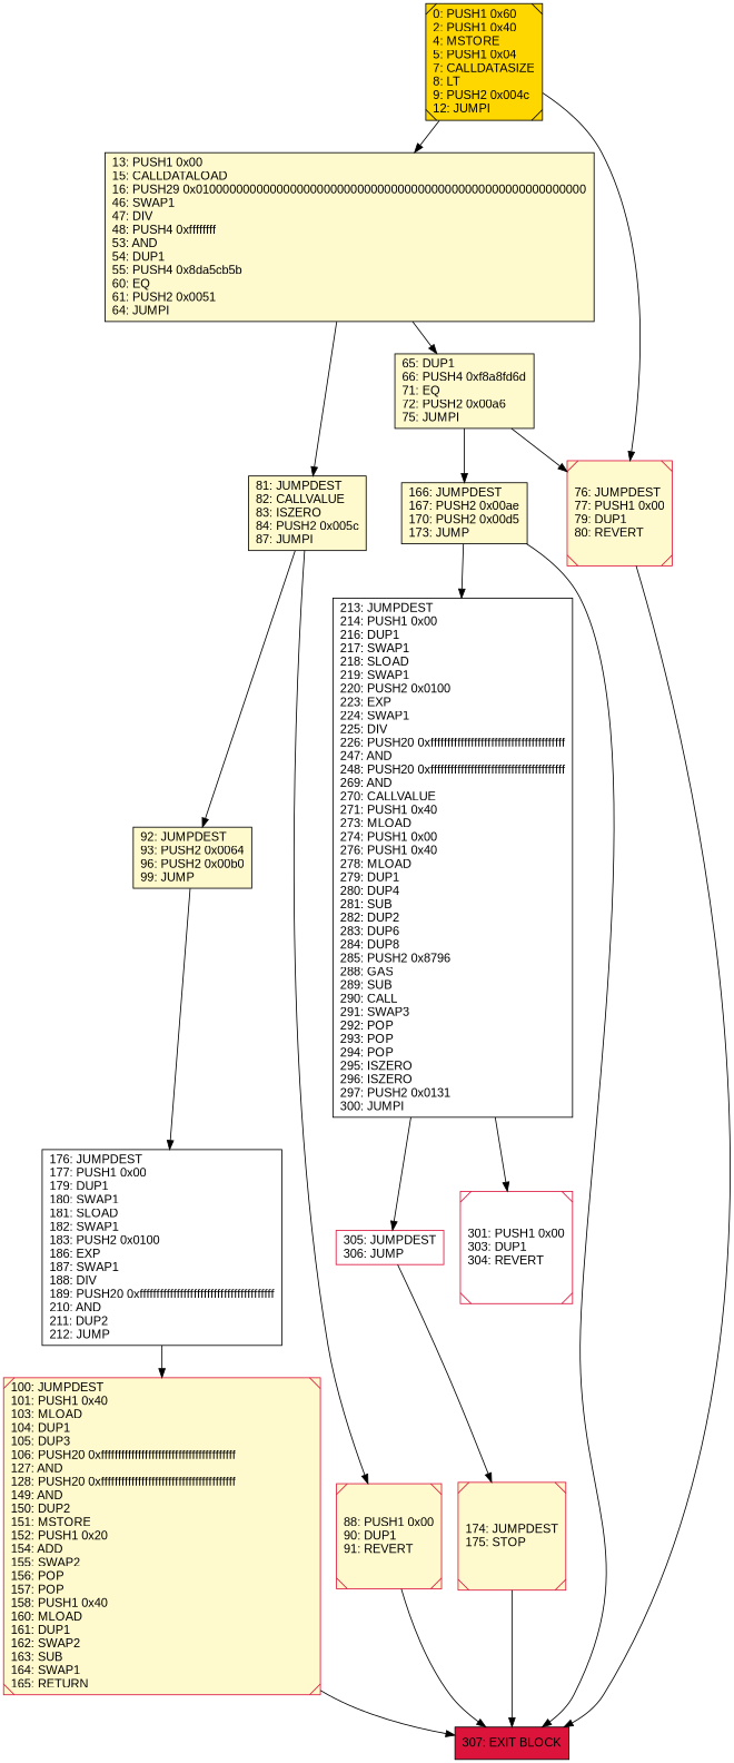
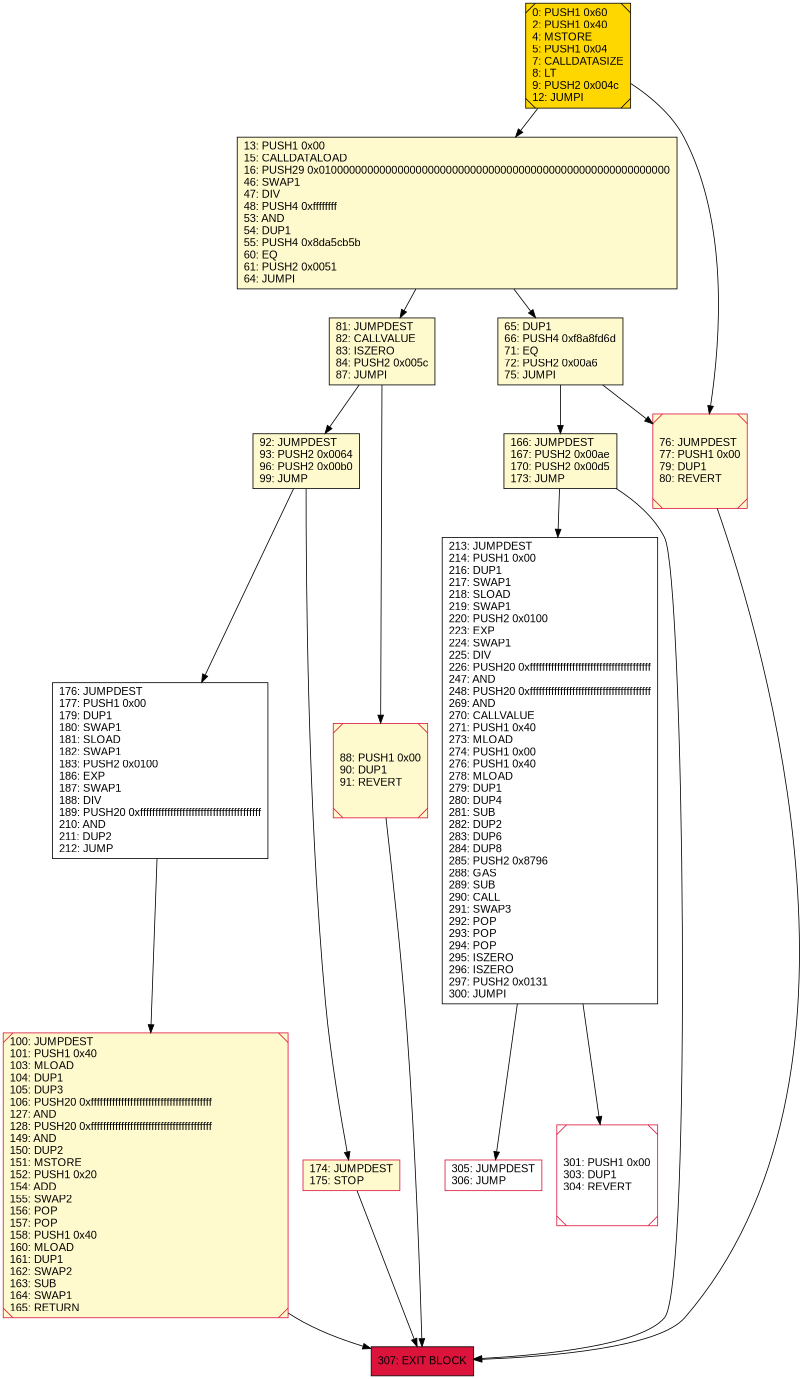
  digraph {
    rankdir=UD
    node [color=black fillcolor=lemonchiffon fontcolor=black fontname=arial shape=box style=filled]
    n1 [label="166: JUMPDEST\l167: PUSH2 0x00ae\l170: PUSH2 0x00d5\l173: JUMP\l"]
    n2 [fillcolor=white label="213: JUMPDEST\l214: PUSH1 0x00\l216: DUP1\l217: SWAP1\l218: SLOAD\l219: SWAP1\l220: PUSH2 0x0100\l223: EXP\l224: SWAP1\l225: DIV\l226: PUSH20 0xffffffffffffffffffffffffffffffffffffffff\l247: AND\l248: PUSH20 0xffffffffffffffffffffffffffffffffffffffff\l269: AND\l270: CALLVALUE\l271: PUSH1 0x40\l273: MLOAD\l274: PUSH1 0x00\l276: PUSH1 0x40\l278: MLOAD\l279: DUP1\l280: DUP4\l281: SUB\l282: DUP2\l283: DUP6\l284: DUP8\l285: PUSH2 0x8796\l288: GAS\l289: SUB\l290: CALL\l291: SWAP3\l292: POP\l293: POP\l294: POP\l295: ISZERO\l296: ISZERO\l297: PUSH2 0x0131\l300: JUMPI\l"]
    n3 [fillcolor=crimson label="307: EXIT BLOCK\l"]
    n4 [color=crimson fillcolor=white label="305: JUMPDEST\l306: JUMP\l"]
    n5 [color=crimson fillcolor=white label="301: PUSH1 0x00\l303: DUP1\l304: REVERT\l" shape=Msquare]
    n6 [label="92: JUMPDEST\l93: PUSH2 0x0064\l96: PUSH2 0x00b0\l99: JUMP\l"]
    n7 [fillcolor=white label="176: JUMPDEST\l177: PUSH1 0x00\l179: DUP1\l180: SWAP1\l181: SLOAD\l182: SWAP1\l183: PUSH2 0x0100\l186: EXP\l187: SWAP1\l188: DIV\l189: PUSH20 0xffffffffffffffffffffffffffffffffffffffff\l210: AND\l211: DUP2\l212: JUMP\l"]
    n8 [color=crimson label="100: JUMPDEST\l101: PUSH1 0x40\l103: MLOAD\l104: DUP1\l105: DUP3\l106: PUSH20 0xffffffffffffffffffffffffffffffffffffffff\l127: AND\l128: PUSH20 0xffffffffffffffffffffffffffffffffffffffff\l149: AND\l150: DUP2\l151: MSTORE\l152: PUSH1 0x20\l154: ADD\l155: SWAP2\l156: POP\l157: POP\l158: PUSH1 0x40\l160: MLOAD\l161: DUP1\l162: SWAP2\l163: SUB\l164: SWAP1\l165: RETURN\l" shape=Msquare]
    n9 [fillcolor=gold label="0: PUSH1 0x60\l2: PUSH1 0x40\l4: MSTORE\l5: PUSH1 0x04\l7: CALLDATASIZE\l8: LT\l9: PUSH2 0x004c\l12: JUMPI\l" shape=Msquare]
    n10 [label="13: PUSH1 0x00\l15: CALLDATALOAD\l16: PUSH29 0x0100000000000000000000000000000000000000000000000000000000\l46: SWAP1\l47: DIV\l48: PUSH4 0xffffffff\l53: AND\l54: DUP1\l55: PUSH4 0x8da5cb5b\l60: EQ\l61: PUSH2 0x0051\l64: JUMPI\l"]
    n11 [color=crimson label="76: JUMPDEST\l77: PUSH1 0x00\l79: DUP1\l80: REVERT\l" shape=Msquare]
    n12 [label="81: JUMPDEST\l82: CALLVALUE\l83: ISZERO\l84: PUSH2 0x005c\l87: JUMPI\l"]
    n13 [label="65: DUP1\l66: PUSH4 0xf8a8fd6d\l71: EQ\l72: PUSH2 0x00a6\l75: JUMPI\l"]
-   n14 [color=crimson label="174: JUMPDEST\l175: STOP\l" shape=Msquare]
+   n14 [color=crimson label="174: JUMPDEST\l175: STOP\l"]
    n15 [color=crimson label="88: PUSH1 0x00\l90: DUP1\l91: REVERT\l" shape=Msquare]
    n1 -> n2
    n1 -> n3
    n2 -> n4
    n2 -> n5
-   n4 -> n14
+   n6 -> n14
    n6 -> n7
    n7 -> n8
    n8 -> n3
    n9 -> n10
    n9 -> n11
    n10 -> n12
    n10 -> n13
    n11 -> n3
    n12 -> n6
    n12 -> n15
    n13 -> n1
    n13 -> n11
    n14 -> n3
    n15 -> n3
  }
